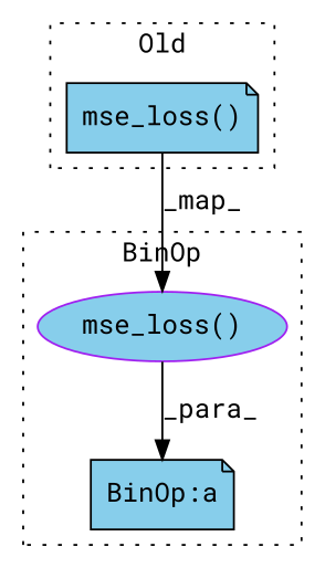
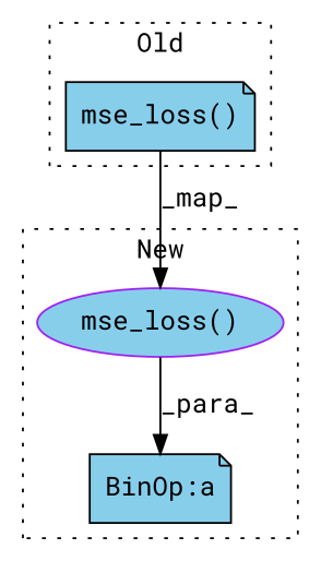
  digraph {
    fontname="Roboto Mono"
    node [a=75 shape=note style=filled fillcolor=skyblue color=black fontname="Roboto Mono"]
    edge [fontname="Roboto Mono"]
    n1 [l="11,19" label="mse_loss()" s="330,355" shape=ellipse color=purple]
    n2 [a=82 l=3 label="BinOp:a" s=754]
    n3 [l="11,1" label="mse_loss()" s="461,479"]
    subgraph cluster_1 {
-     label=BinOp
+     label=New
      style=dotted
      n1
      n2
    }
    subgraph cluster_2 {
      label=Old
      style=dotted
      n3
    }
    n1 -> n2 [label=_para_]
    n3 -> n1 [label=_map_]
  }
